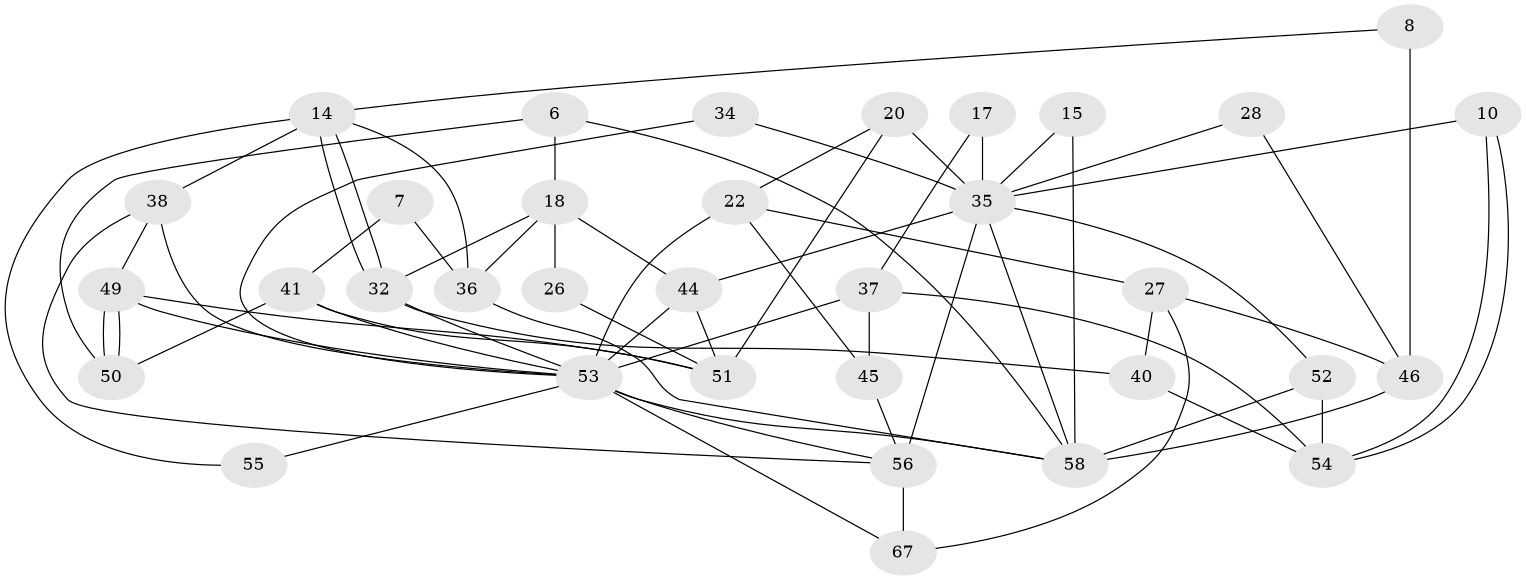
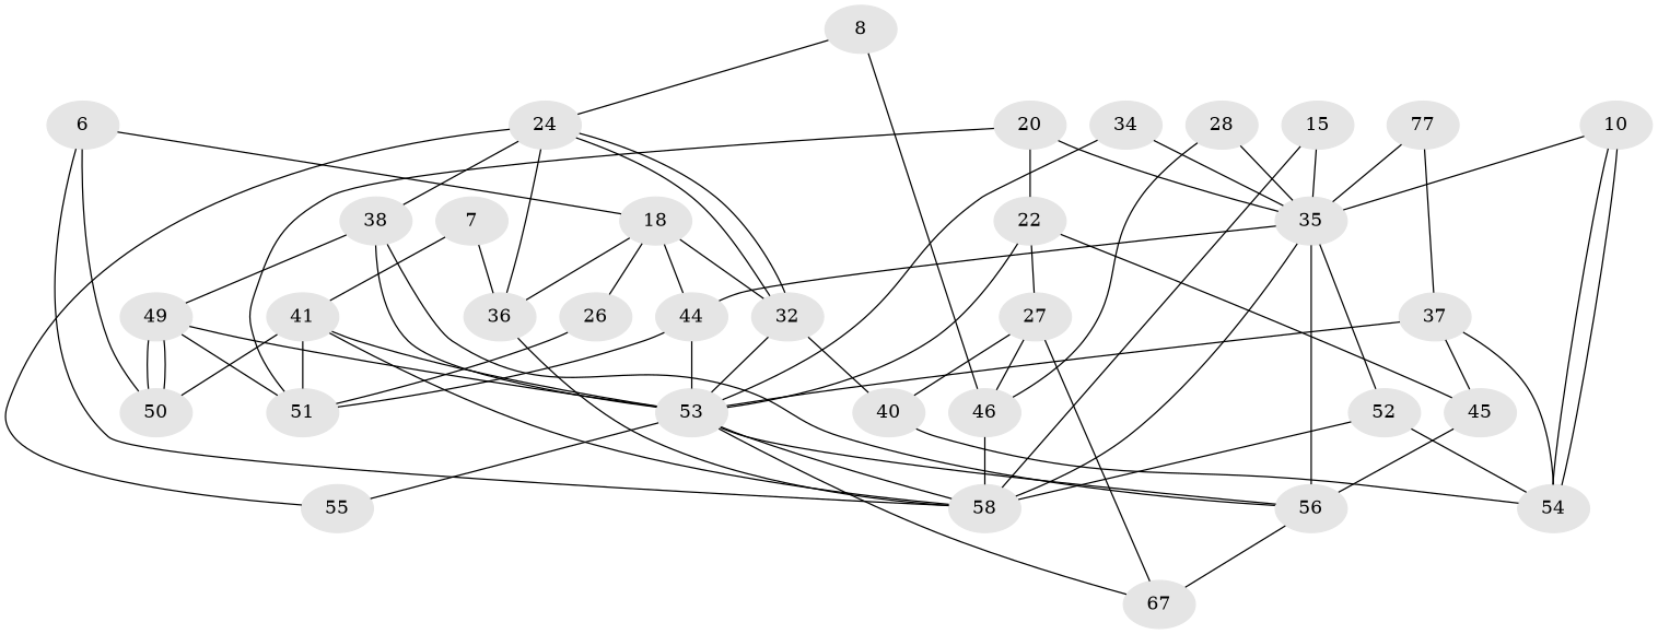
  graph {
    node [color=gray90 style=filled]
    6
    18
    50 [super="+47"]
    58 [super="+39"]
    36
    32 [super="+25"]
    26
    44 [super="+42+2"]
    7
    41
    51 [super="+9"]
    53 [super="+13+5+29+48"]
    8
-   14
+   14 [label=24]
    46 [super="+3"]
    38 [super="+31"]
    55
    35 [super="+1+33"]
    52
    56 [super="+19"]
    10
    54
    40
    49 [super="+22+30"]
    15
-   17
+   17 [label=77]
    37
    45
    20
    n30 [label=22]
    27 [super="+23"]
    n32 [label=67]
    28
    34
    6 -- 18
    6 -- 50
    6 -- 58
    18 -- 36
    18 -- 32
    18 -- 26
    18 -- 44 [weight=2]
    36 -- 58
    32 -- 53
    32 -- 40
    26 -- 51
    44 -- 51
    44 -- 53 [weight=4]
    7 -- 36
    7 -- 41
    41 -- 50 [weight=2]
+   41 -- 58
    41 -- 51
    41 -- 53
    53 -- 58
    53 -- 55
    53 -- 56
    53 -- n32
    8 -- 14
    8 -- 46 [weight=2]
    14 -- 36
    14 -- 32
    14 -- 32
    14 -- 38 [weight=2]
    14 -- 55
    46 -- 58 [weight=3]
    38 -- 53 [weight=3]
    38 -- 56 [weight=2]
    38 -- 49 [weight=2]
    35 -- 58
    35 -- 44
    35 -- 52
    35 -- 56 [weight=4]
    52 -- 58
    52 -- 54
    56 -- n32
    10 -- 35
    10 -- 54
    10 -- 54
    40 -- 54
    49 -- 50
    49 -- 50
    49 -- 51
    49 -- 53
    15 -- 58
    15 -- 35
    17 -- 35
    17 -- 37
    37 -- 53 [weight=2]
    37 -- 54
    37 -- 45
    45 -- 56
    20 -- 51
    20 -- 35 [weight=3]
    20 -- n30
    n30 -- 53 [weight=2]
    n30 -- 45
    n30 -- 27
    27 -- 46
    27 -- 40
    27 -- n32
    28 -- 46
    28 -- 35
    34 -- 53
    34 -- 35
  }
